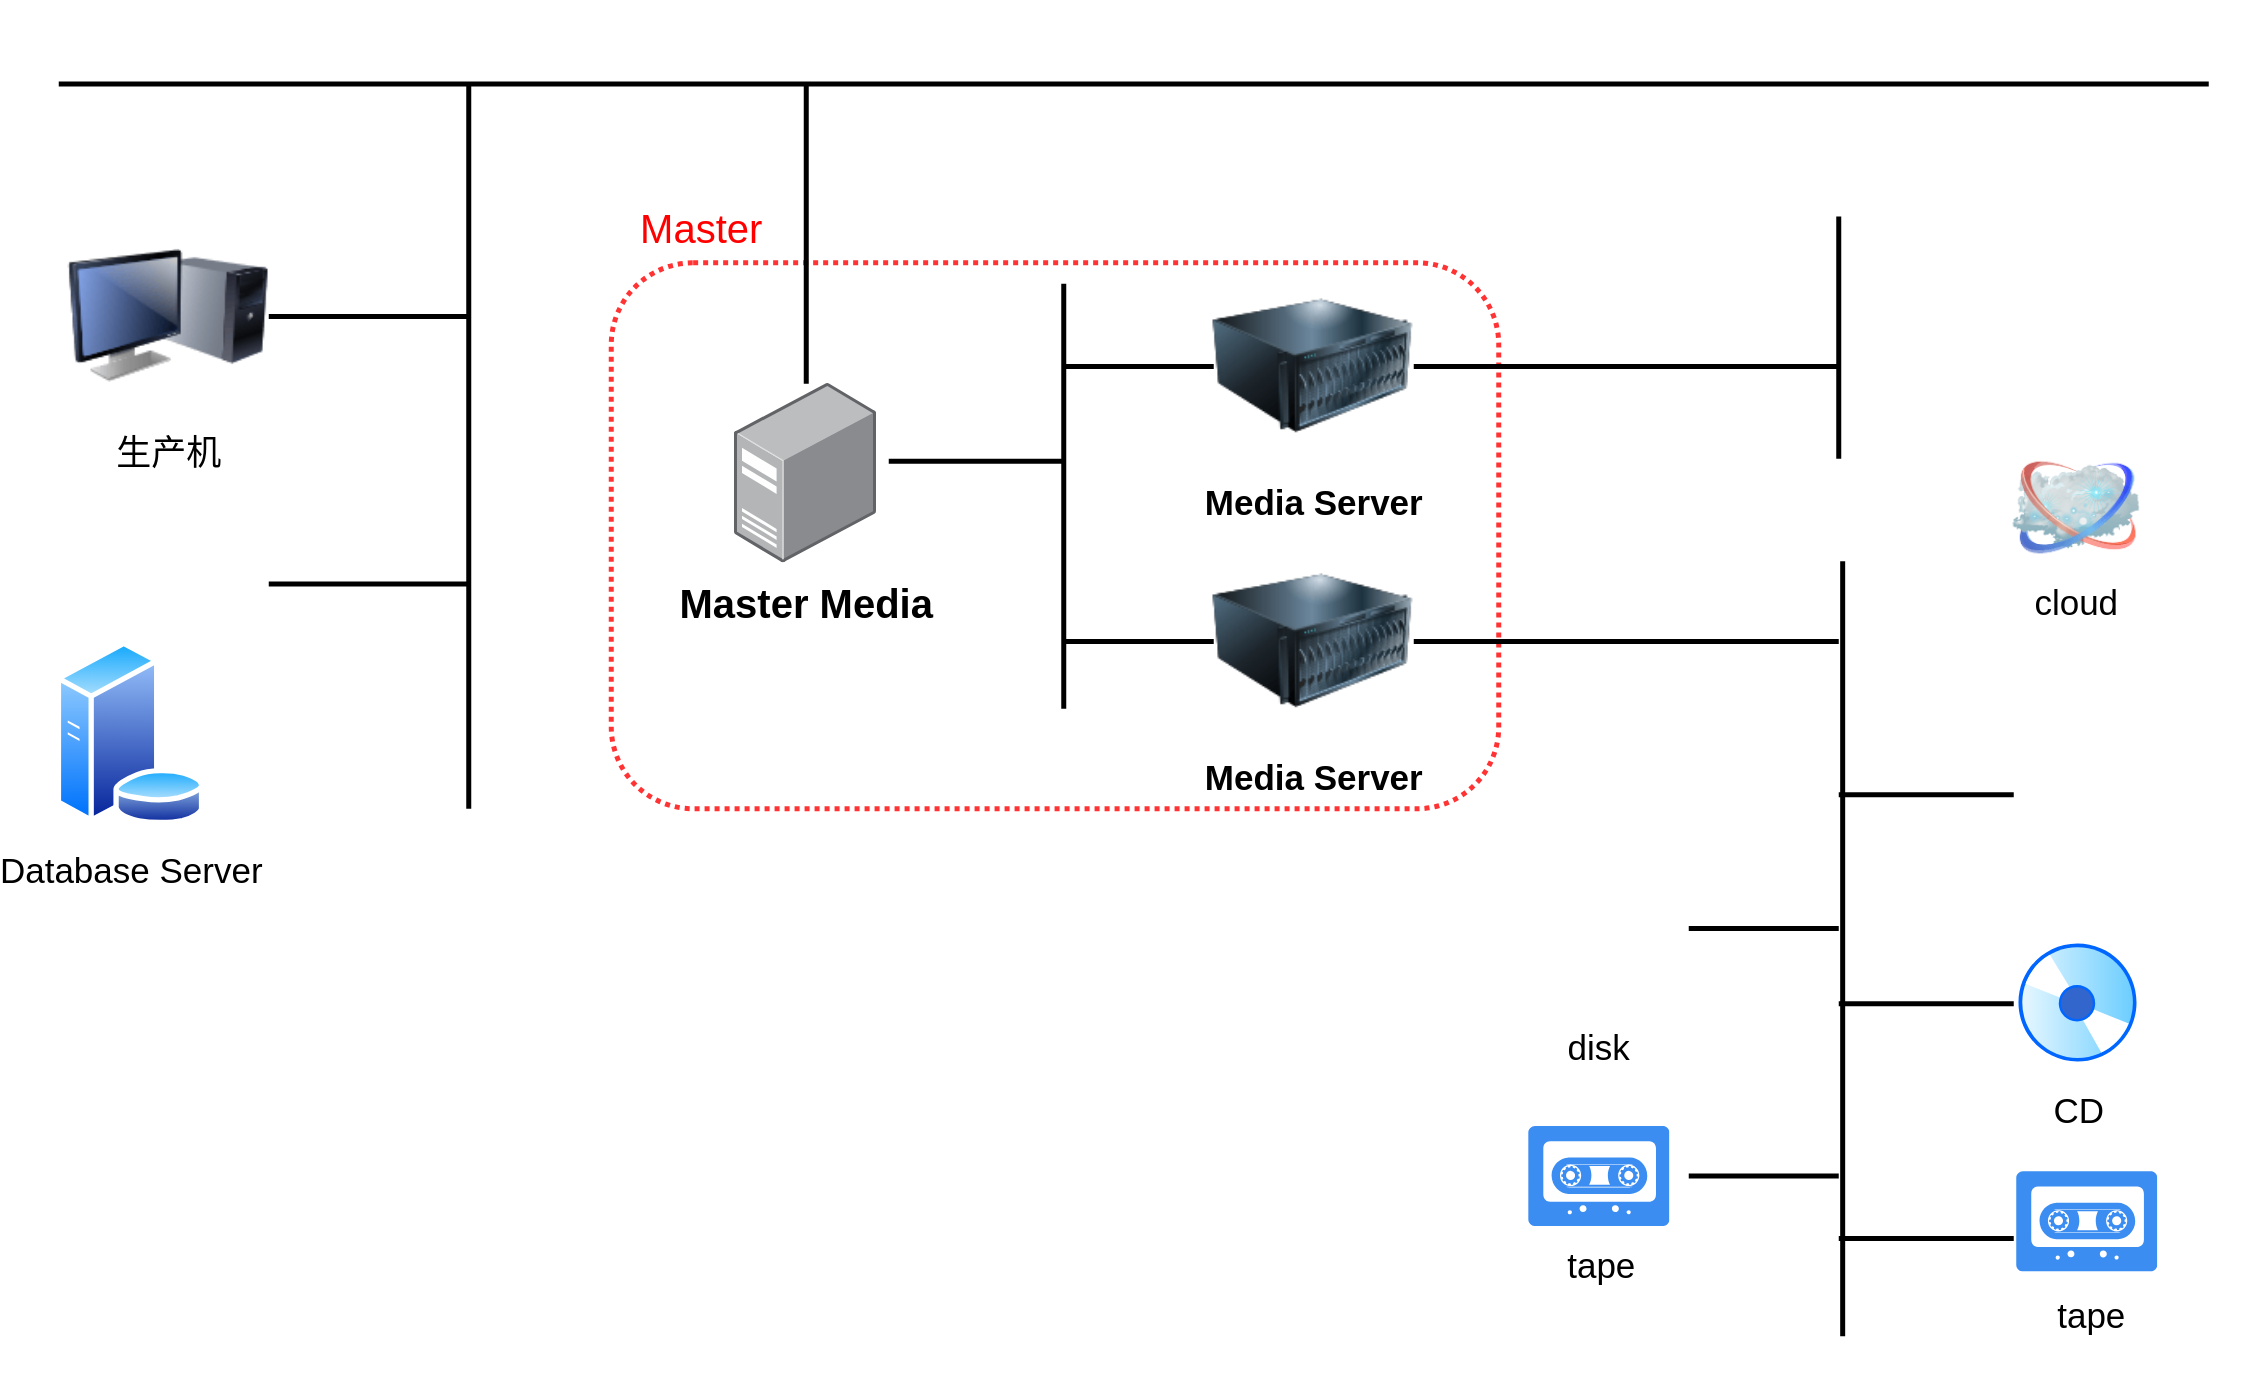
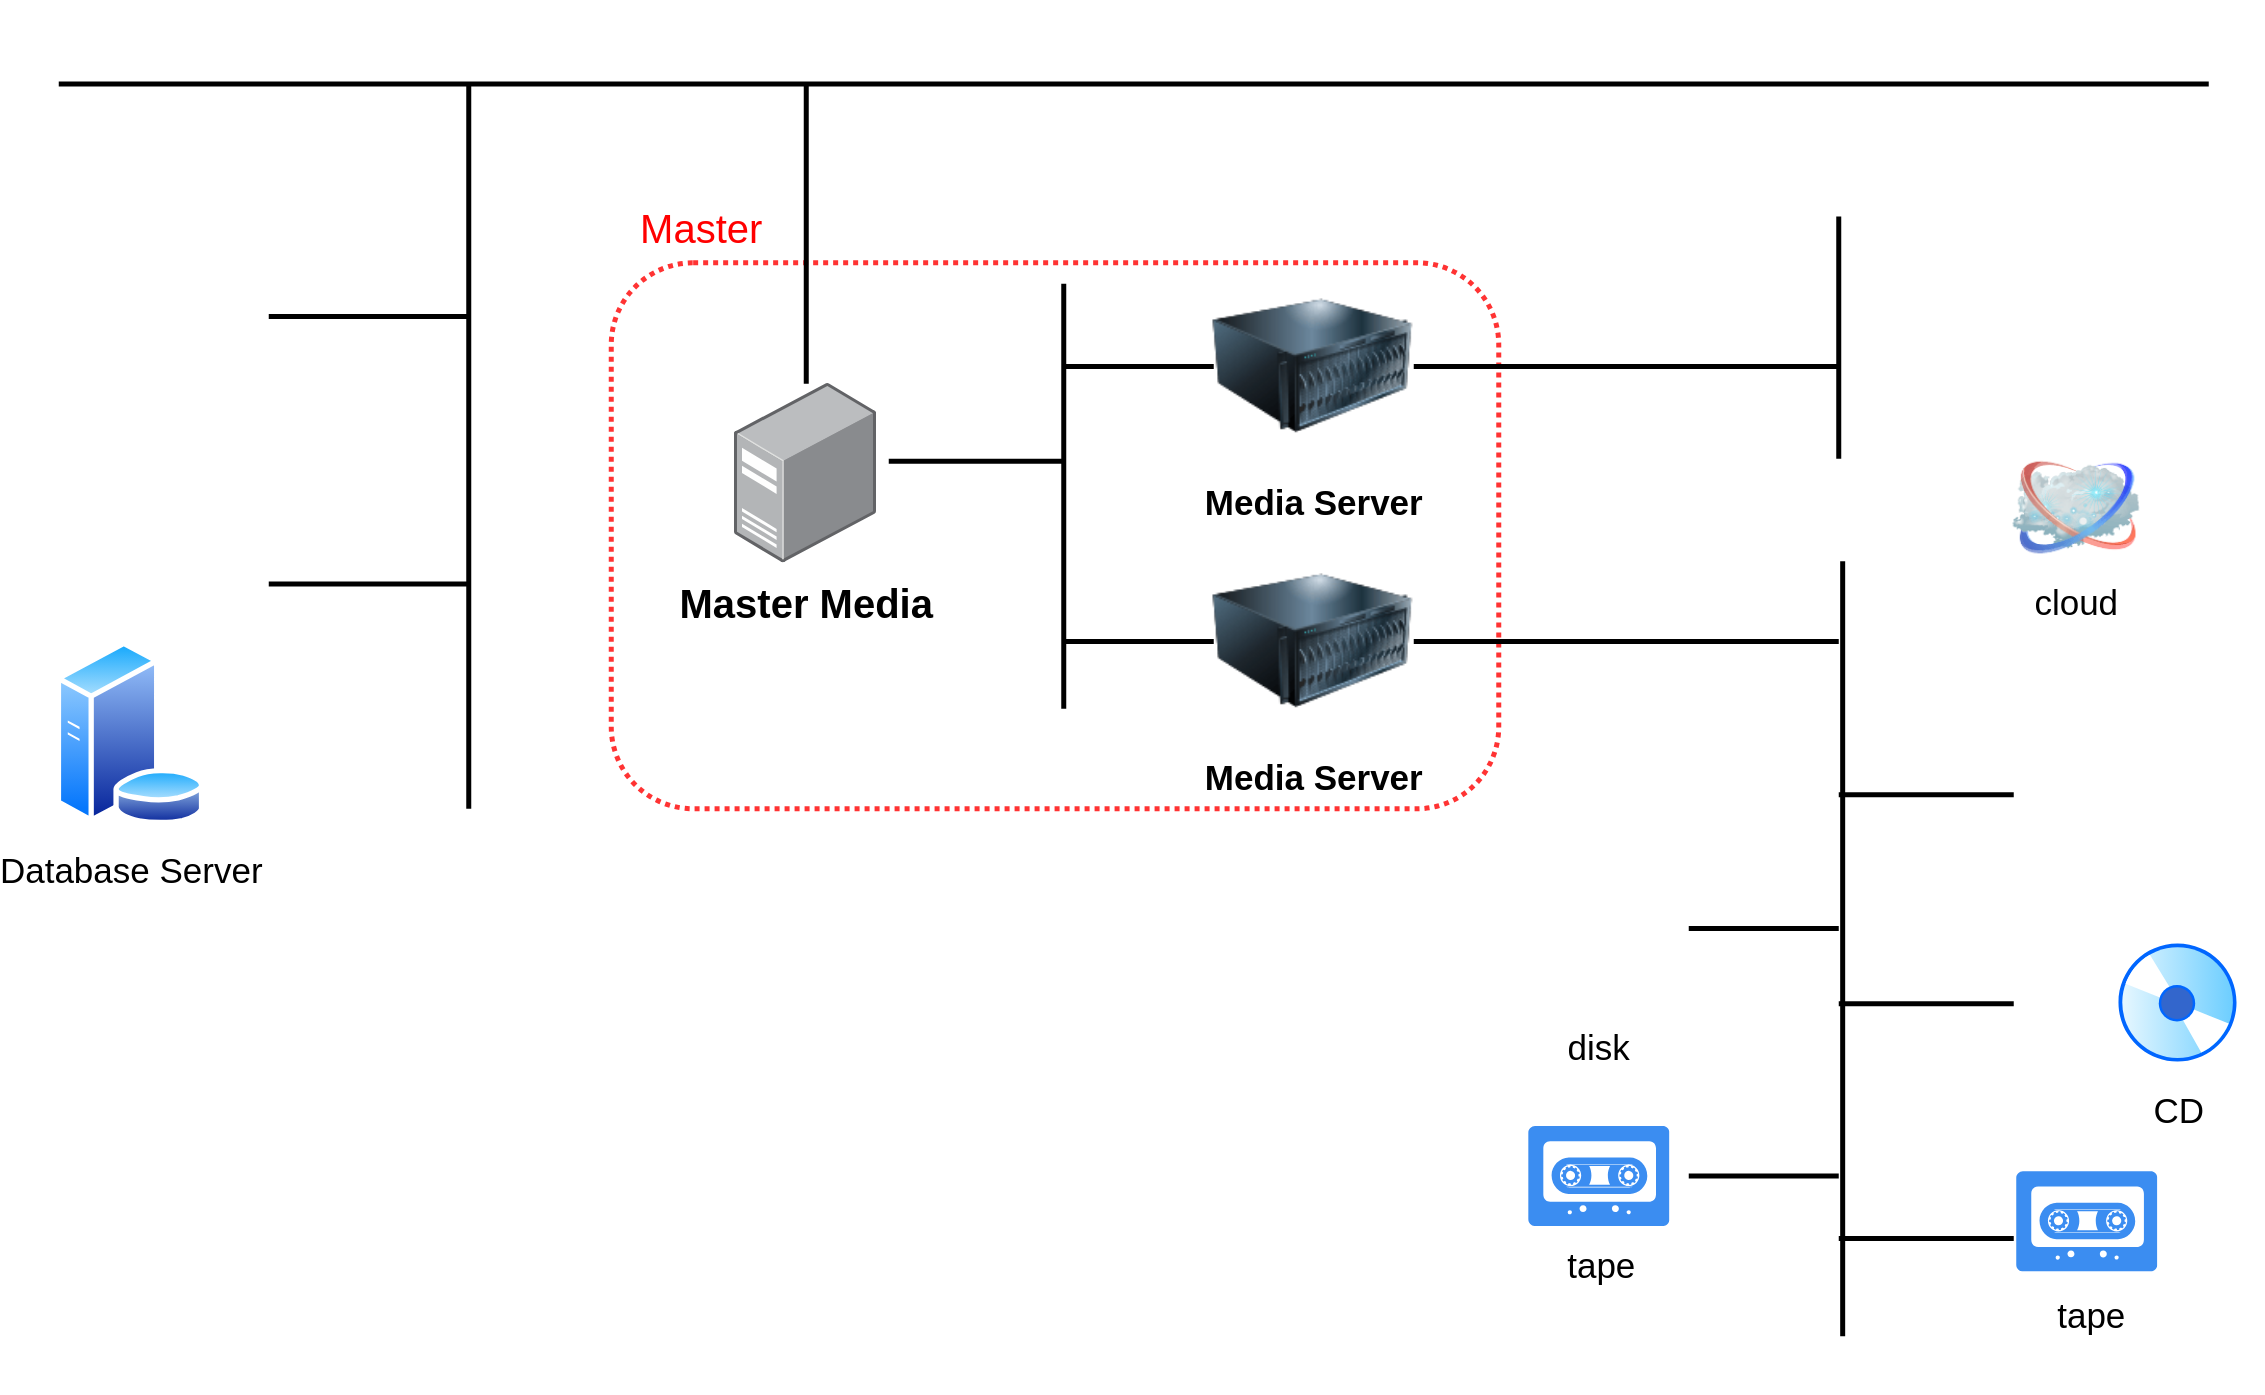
  <mxCell id="0" />
  <mxCell id="1" parent="0" />
  <mxCell id="2" value="" style="rounded=1;whiteSpace=wrap;html=1;labelBackgroundColor=none;fontSize=14;fillColor=none;fontColor=#333333;strokeColor=#FF3333;strokeWidth=2;dashed=1;dashPattern=1 1;" parent="1" vertex="1"><mxGeometry x="243" y="104.62" width="355" height="218.38" as="geometry" /></mxCell>
  <mxCell id="3" value="" style="line;strokeWidth=2;html=1;rounded=1;" parent="1" vertex="1"><mxGeometry x="22" y="20" width="860" height="26.25" as="geometry" /></mxCell>
  <mxCell id="4" value="" style="line;strokeWidth=2;direction=north;html=1;rounded=1;" parent="1" vertex="1"><mxGeometry x="181" y="33" width="10" height="290" as="geometry" /></mxCell>
  <mxCell id="5" value="" style="line;strokeWidth=2;html=1;rounded=1;" parent="1" vertex="1"><mxGeometry x="106" y="113" width="80" height="26.25" as="geometry" /></mxCell>
  <mxCell id="6" value="" style="line;strokeWidth=2;html=1;rounded=1;" parent="1" vertex="1"><mxGeometry x="106" y="220" width="80" height="26.25" as="geometry" /></mxCell>
- <mxCell id="7" value="生产机" style="image;html=1;image=img/lib/clip_art/computers/Monitor_Tower_128x128.png;fontSize=14;rounded=1;" parent="1" vertex="1"><mxGeometry x="26" y="86.13" width="80" height="80" as="geometry" /></mxCell>
  <mxCell id="8" value="" style="line;strokeWidth=2;direction=north;html=1;rounded=1;" parent="1" vertex="1"><mxGeometry x="316" y="33" width="10" height="120" as="geometry" /></mxCell>
  <mxCell id="9" value="" style="line;strokeWidth=2;html=1;rounded=1;" parent="1" vertex="1"><mxGeometry x="354" y="170.88" width="70" height="26.25" as="geometry" /></mxCell>
  <mxCell id="10" value="" style="line;strokeWidth=2;direction=north;html=1;rounded=1;" parent="1" vertex="1"><mxGeometry x="419" y="113" width="10" height="170" as="geometry" /></mxCell>
  <mxCell id="11" value="" style="line;strokeWidth=2;html=1;rounded=1;" parent="1" vertex="1"><mxGeometry x="424" y="133" width="60" height="26.25" as="geometry" /></mxCell>
  <mxCell id="12" value="" style="line;strokeWidth=2;html=1;rounded=1;" parent="1" vertex="1"><mxGeometry x="424" y="243" width="60" height="26.25" as="geometry" /></mxCell>
  <mxCell id="13" value="Media Server" style="image;html=1;image=img/lib/clip_art/computers/Server_128x128.png;fontSize=14;fontStyle=1;rounded=1;" parent="1" vertex="1"><mxGeometry x="484" y="106.13" width="80" height="80" as="geometry" /></mxCell>
  <mxCell id="14" value="Media Server" style="image;html=1;image=img/lib/clip_art/computers/Server_128x128.png;fontSize=14;fontStyle=1;rounded=1;" parent="1" vertex="1"><mxGeometry x="484" y="216.12" width="80" height="80" as="geometry" /></mxCell>
  <mxCell id="15" value="" style="line;strokeWidth=2;html=1;rounded=1;" parent="1" vertex="1"><mxGeometry x="564" y="133" width="170" height="26.25" as="geometry" /></mxCell>
- <mxCell id="16" value="CD" style="aspect=fixed;perimeter=ellipsePerimeter;html=1;align=center;shadow=0;dashed=0;spacingTop=3;image;image=img/lib/active_directory/cd_dvd.svg;labelBackgroundColor=none;fontSize=14;rounded=1;" parent="1" vertex="1"><mxGeometry x="805" y="376" width="50" height="50" as="geometry" /></mxCell>
+ <mxCell id="16" value="CD" style="aspect=fixed;perimeter=ellipsePerimeter;html=1;align=center;shadow=0;dashed=0;spacingTop=3;image;image=img/lib/active_directory/cd_dvd.svg;labelBackgroundColor=none;fontSize=14;rounded=1;" parent="1" vertex="1"><mxGeometry x="845" y="376" width="50" height="50" as="geometry" /></mxCell>
  <mxCell id="17" value="" style="line;strokeWidth=2;html=1;rounded=1;" parent="1" vertex="1"><mxGeometry x="564" y="242.99" width="170" height="26.25" as="geometry" /></mxCell>
  <mxCell id="18" value="" style="line;strokeWidth=2;direction=north;html=1;rounded=1;" parent="1" vertex="1"><mxGeometry x="729" y="224" width="13.13" height="310" as="geometry" /></mxCell>
  <mxCell id="19" value="" style="line;strokeWidth=2;direction=north;html=1;rounded=1;" parent="1" vertex="1"><mxGeometry x="729" y="86.13" width="10" height="96.87" as="geometry" /></mxCell>
  <mxCell id="20" value="" style="html=1;aspect=fixed;strokeColor=none;shadow=0;align=center;verticalAlign=top;fillColor=#3B8DF1;shape=mxgraph.gcp2.tape_record;labelBackgroundColor=none;rounded=1;" parent="1" vertex="1"><mxGeometry x="805" y="468" width="56.34" height="40" as="geometry" /></mxCell>
  <mxCell id="21" value="tape" style="text;html=1;align=center;verticalAlign=middle;resizable=0;points=[];autosize=1;strokeColor=none;fillColor=none;fontSize=14;rounded=1;" parent="1" vertex="1"><mxGeometry x="816" y="515" width="38" height="21" as="geometry" /></mxCell>
  <mxCell id="22" value="" style="line;strokeWidth=2;html=1;rounded=1;" parent="1" vertex="1"><mxGeometry x="734" y="304.25" width="70" height="26.25" as="geometry" /></mxCell>
  <mxCell id="23" value="" style="line;strokeWidth=2;html=1;rounded=1;" parent="1" vertex="1"><mxGeometry x="734" y="387.88" width="70" height="26.25" as="geometry" /></mxCell>
  <mxCell id="24" value="" style="line;strokeWidth=2;html=1;rounded=1;" parent="1" vertex="1"><mxGeometry x="734" y="481.75" width="70" height="26.25" as="geometry" /></mxCell>
  <mxCell id="25" value="disk" style="shape=image;html=1;verticalAlign=top;verticalLabelPosition=bottom;labelBackgroundColor=#ffffff;imageAspect=0;aspect=fixed;image=https://cdn0.iconfinder.com/data/icons/Hosting_Icons/128/dedicated-server-px-png.png;fontSize=14;rounded=1;" parent="1" vertex="1"><mxGeometry x="603" y="334" width="70" height="70" as="geometry" /></mxCell>
  <mxCell id="26" value="" style="line;strokeWidth=2;html=1;rounded=1;" parent="1" vertex="1"><mxGeometry x="674" y="357.75" width="60" height="26.25" as="geometry" /></mxCell>
  <mxCell id="27" value="" style="line;strokeWidth=2;html=1;rounded=1;" parent="1" vertex="1"><mxGeometry x="674" y="456.75" width="60" height="26.25" as="geometry" /></mxCell>
  <mxCell id="28" value="Master" style="text;html=1;align=center;verticalAlign=middle;resizable=0;points=[];autosize=1;strokeColor=none;fillColor=none;fontSize=16;fontColor=#FF0000;rounded=1;" parent="1" vertex="1"><mxGeometry x="235" y="79" width="87" height="23" as="geometry" /></mxCell>
  <mxCell id="29" value="Master Media" style="points=[];aspect=fixed;html=1;align=center;shadow=0;dashed=0;image;image=img/lib/allied_telesis/computer_and_terminals/Server_Desktop.svg;dashPattern=1 1;labelBackgroundColor=none;fontSize=16;fontColor=#000000;strokeColor=#FF3333;strokeWidth=2;fillColor=none;fontStyle=1;rounded=1;" parent="1" vertex="1"><mxGeometry x="292.6" y="153" width="56.8" height="72" as="geometry" /></mxCell>
  <mxCell id="30" value="" style="html=1;aspect=fixed;strokeColor=none;shadow=0;align=center;verticalAlign=top;fillColor=#3B8DF1;shape=mxgraph.gcp2.tape_record;labelBackgroundColor=none;rounded=1;" parent="1" vertex="1"><mxGeometry x="609.83" y="449.88" width="56.34" height="40" as="geometry" /></mxCell>
  <mxCell id="31" value="tape" style="text;html=1;align=center;verticalAlign=middle;resizable=0;points=[];autosize=1;strokeColor=none;fillColor=none;fontSize=14;rounded=1;" parent="1" vertex="1"><mxGeometry x="620" y="495" width="38" height="21" as="geometry" /></mxCell>
  <mxCell id="32" value="cloud" style="image;html=1;image=img/lib/clip_art/networking/Cloud_128x128.png;labelBackgroundColor=none;fontSize=14;fontColor=#000000;strokeColor=#000000;strokeWidth=2;fillColor=none;rounded=1;" parent="1" vertex="1"><mxGeometry x="804" y="180.5" width="50.83" height="45" as="geometry" /></mxCell>
  <mxCell id="33" value="Database Server" style="aspect=fixed;perimeter=ellipsePerimeter;html=1;align=center;shadow=0;dashed=0;spacingTop=3;image;image=img/lib/active_directory/database_server.svg;rounded=0;sketch=0;fontSize=14;" vertex="1" parent="1"><mxGeometry x="20.71" y="256.19" width="60.57" height="73.87" as="geometry" /></mxCell>
